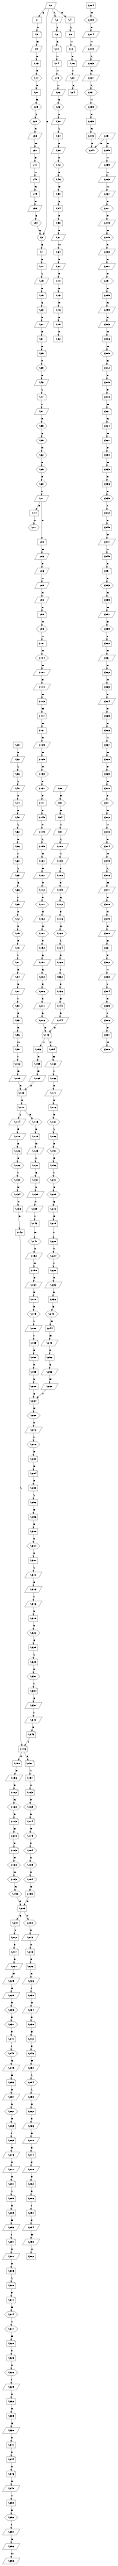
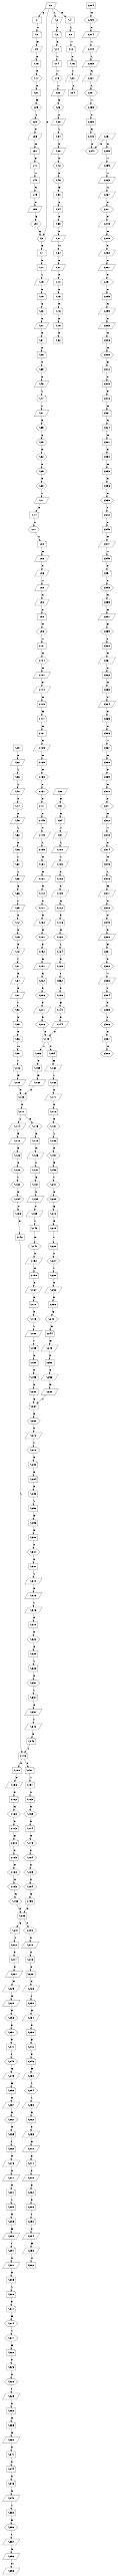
  strict digraph {
    node [shape=parallelogram]
    S1 [shape=box]
    S0
    S2
    S3 [shape=hexagon]
    S4 [shape=box]
    S5 [shape=note]
    S6 [shape=note]
    S7 [shape=box]
    S8 [shape=box]
    S9
    S10 [shape=note]
    S11 [shape=box]
    S12 [shape=note]
    S13 [shape=box]
    S14 [shape=box]
    S15
    S16 [shape=note]
    S17 [shape=hexagon]
    S18 [shape=hexagon]
    S19 [shape=note]
    S20
    S21 [shape=box]
    S22
    S23 [shape=box]
    S24 [shape=box]
    S25 [shape=hexagon]
    S26 [shape=hexagon]
    S27
    S29 [shape=hexagon]
    S30
    S31 [shape=box]
    S28 [shape=box]
    S32
    S33
    S34 [shape=note]
    S35 [shape=note]
    S36 [shape=box]
    S37 [shape=note]
    S38
    S39 [shape=hexagon]
    S40
    S41 [shape=note]
    S42 [shape=hexagon]
    S43
    S44 [shape=box]
    S45 [shape=box]
    S46 [shape=hexagon]
    S47 [shape=note]
    S48
    S49 [shape=box]
    S50 [shape=note]
    S51
    S52 [shape=box]
    S53
    S54 [shape=box]
    S55 [shape=hexagon]
    S56 [shape=box]
    S57 [shape=hexagon]
    S58 [shape=note]
    S59 [shape=hexagon]
    S60 [shape=box]
    S61
    S62 [shape=hexagon]
    S63
    S64 [shape=note]
    S65 [shape=hexagon]
    S66 [shape=hexagon]
    S67
    S68 [shape=hexagon]
    S69
    S70 [shape=box]
    S71
    S72 [shape=hexagon]
    S73 [shape=box]
    S74 [shape=note]
    S75 [shape=hexagon]
    S76 [shape=box]
    S77 [shape=hexagon]
    S78
    S79 [shape=note]
    S80 [shape=note]
    S81 [shape=hexagon]
    S82 [shape=box]
    S83
    S84
    S86
    S87
    S89
    S90 [shape=hexagon]
    S91 [shape=hexagon]
    S88
    S92
    S93 [shape=note]
    S94 [shape=box]
    S95 [shape=note]
    S96 [shape=box]
    S97
    S98 [shape=hexagon]
    S99 [shape=box]
    S100
    S101 [shape=box]
    S102 [shape=note]
    S103
    S104 [shape=hexagon]
    S105
    S106 [shape=note]
    S107
    S108 [shape=box]
    S109
    S110
    S111 [shape=box]
    S112 [shape=note]
    S113 [shape=note]
    S114
    S115 [shape=hexagon]
    S116 [shape=note]
    n117 [label=S417 shape=note]
    S118
    S119 [shape=note]
    S120 [shape=hexagon]
    S121 [shape=box]
    S122 [shape=box]
    S123
    S124 [shape=box]
    S125
    S126 [shape=hexagon]
    S127 [shape=note]
    S128 [shape=box]
    S129 [shape=box]
    S130 [shape=hexagon]
    S131 [shape=box]
    n132 [label=S532 shape=note]
    S133 [shape=hexagon]
    S134 [shape=hexagon]
    S135
    S136 [shape=box]
    S137 [shape=hexagon]
    S138 [shape=box]
    S139
    S140 [shape=note]
    S141 [shape=box]
    S142 [shape=box]
    S143 [shape=box]
    S144
    S145 [shape=note]
    S146 [shape=note]
    S147 [shape=hexagon]
    S148 [shape=note]
    S149
    S150 [shape=note]
    S151 [shape=note]
    S152
    S153 [shape=box]
    S154 [shape=note]
    S155 [shape=box]
    S156
    S157 [shape=note]
    S158 [shape=note]
    S159 [shape=box]
    S160
    S161 [shape=box]
    S162 [shape=note]
    S163 [shape=note]
    S164
    S165
    S166 [shape=note]
    S167
    S168 [shape=hexagon]
    S169 [shape=hexagon]
    S170 [shape=note]
    S171
    S172 [shape=box]
    S173 [shape=note]
    S174 [shape=note]
    S175 [shape=hexagon]
    S176 [shape=note]
    S177 [shape=hexagon]
    n178 [label=S678 shape=note]
    S179 [shape=hexagon]
    S180
    S181 [shape=hexagon]
    S182
    S183 [shape=note]
    S184 [shape=hexagon]
    S185 [shape=note]
    S186 [shape=note]
    S187 [shape=hexagon]
    S188 [shape=hexagon]
    S189 [shape=hexagon]
    S190 [shape=note]
    S191 [shape=hexagon]
    S192 [shape=box]
    S193 [shape=hexagon]
    S194 [shape=hexagon]
    S195 [shape=box]
    S196 [shape=note]
    S197
    S198 [shape=hexagon]
    S199 [shape=box]
    S200 [shape=box]
    S201 [shape=hexagon]
    S202 [shape=note]
    S203 [shape=box]
    S264 [shape=note]
    S205 [shape=hexagon]
    S206 [shape=hexagon]
    S207 [shape=box]
    S208 [shape=hexagon]
    S204 [shape=box]
    S209 [shape=hexagon]
    S210 [shape=box]
    S211
    S212 [shape=box]
    S213
    S214
    S215 [shape=note]
    S216 [shape=hexagon]
    S217 [shape=note]
    S218 [shape=box]
    S219
    S220 [shape=note]
    S221
    S222 [shape=box]
    S223
    S224 [shape=hexagon]
    S225
    S226
    S227
    S228 [shape=note]
    S229
    S230 [shape=note]
    S231 [shape=hexagon]
    S232
    S233 [shape=hexagon]
    S234
    S235 [shape=hexagon]
    S236 [shape=box]
    S237 [shape=hexagon]
    S238 [shape=note]
    S239 [shape=box]
    S240 [shape=hexagon]
    S241 [shape=note]
    S242 [shape=box]
    S243 [shape=note]
    S244 [shape=note]
    S245 [shape=hexagon]
    S246 [shape=note]
    S247 [shape=hexagon]
    S248
    S249
    S250
    S252 [shape=box]
    S253 [shape=note]
    S254 [shape=hexagon]
    S251
    S255 [shape=box]
    S256
    S257
    S258
    S259
    S260
    S261 [shape=hexagon]
    S262 [shape=box]
    S263
    S265 [shape=note]
    S266
    S267
    S268 [shape=hexagon]
    S269 [shape=note]
    S270
    S271 [shape=hexagon]
    S272
    S273
    S274 [shape=box]
    S275
    S276 [shape=hexagon]
    S277
    S278
    S279 [shape=hexagon]
    S280 [shape=note]
    S281 [shape=note]
    S282 [shape=box]
    S283
    S284 [shape=note]
    S285 [shape=note]
    S286 [shape=note]
    S287
    S288 [shape=box]
    S289 [shape=box]
    S290 [shape=note]
    S291 [shape=hexagon]
    S292 [shape=box]
    S293
    S294
    S295 [shape=note]
    S296 [shape=box]
    S297 [shape=note]
    S298
    S299
    S300 [shape=box]
    S301
    S302 [shape=box]
    S303
    S304 [shape=hexagon]
    S305 [shape=box]
    S306 [shape=box]
    S307 [shape=box]
    S308 [shape=note]
    S309 [shape=hexagon]
    S310
    S311 [shape=note]
    S312 [shape=note]
    S313
    S314 [shape=hexagon]
    S315 [shape=note]
    S316
    S317 [shape=hexagon]
    S318 [shape=box]
    S319 [shape=box]
    S320 [shape=note]
    S321 [shape=note]
    S322 [shape=hexagon]
    S323 [shape=note]
    S324 [shape=box]
    S325 [shape=box]
    S326 [shape=hexagon]
    S327 [shape=box]
    S328 [shape=box]
    S329
    S330 [shape=box]
    S331 [shape=hexagon]
    S332 [shape=box]
    S333 [shape=box]
    S334 [shape=note]
    S335 [shape=note]
    S336 [shape=note]
    S337
    S338
    S339 [shape=hexagon]
    S340
    S341 [shape=box]
    S342 [shape=note]
    S343 [shape=note]
    S344 [shape=note]
    S345 [shape=box]
    S346 [shape=note]
    S347
    S348
    S349 [shape=note]
    S350 [shape=box]
    S351 [shape=note]
    S352 [shape=hexagon]
    S353 [shape=hexagon]
    S354
    S355 [shape=box]
    S356
    S357
    S358
    S359 [shape=hexagon]
    S360 [shape=note]
    S361
    S362 [shape=note]
    S363 [shape=box]
    S364
    S365 [shape=box]
    S366 [shape=note]
    S367 [shape=note]
    S368 [shape=note]
    S369 [shape=box]
    S370 [shape=note]
    S371 [shape=hexagon]
    S372 [shape=box]
    S373 [shape=note]
    S374 [shape=hexagon]
    S375 [shape=note]
    S376 [shape=note]
    S377
    S378 [shape=hexagon]
    S379 [shape=box]
    S380
    S381 [shape=box]
    S382 [shape=hexagon]
    S383
    S384 [shape=note]
    S385 [shape=hexagon]
    S386 [shape=hexagon]
    S387 [shape=note]
    S388 [shape=hexagon]
    S1 -> S5 [label=Y]
    S0 -> S1 [label=C]
    S0 -> S2 [label=S]
    S0 -> S3 [label=C]
    S0 -> S4 [label=A]
    S2 -> S6 [label=S]
    S3 -> S7 [label=E]
    S4 -> S8 [label=S]
    S5 -> S9 [label=H]
    S6 -> S10 [label=G]
    S7 -> S11 [label=D]
    S8 -> S12 [label=V]
    S9 -> S13 [label=R]
    S10 -> S14 [label=V]
    S11 -> S15 [label=S]
    S12 -> S16 [label=P]
    S13 -> S17 [label=D]
    S14 -> S18 [label=V]
    S15 -> S19 [label=P]
    S16 -> S20 [label=I]
    S17 -> S21 [label=F]
    S18 -> S22 [label=V]
    S19 -> S23 [label=C]
    S20 -> S24 [label=G]
    S21 -> S25 [label=H]
    S22 -> S26 [label=G]
    S23 -> S27 [label=E]
    S25 -> S29 [label=S]
    S26 -> S30 [label=Y]
    S27 -> S31 [label=R]
    S29 -> S33 [label=A]
    S30 -> S34 [label=S]
    S31 -> S35 [label=R]
    S28 -> S32 [label=T]
    S32 -> S36 [label=S]
    S33 -> S37 [label=M]
    S34 -> S38 [label=K]
    S35 -> S39 [label=L]
    S36 -> S40 [label=S]
    S37 -> S41 [label=F]
    S38 -> S42 [label=L]
    S39 -> S43 [label=R]
    S40 -> S44 [label=L]
    S41 -> S45 [label=V]
    S42 -> S46 [label=L]
    S43 -> S47 [label=S]
    S44 -> S48 [label=L]
    S45 -> S49 [label=G]
    S46 -> S50 [label=H]
    S47 -> S51 [label=I]
    S48 -> S52 [label=S]
    S49 -> S53 [label=A]
    S50 -> S54 [label=G]
    S51 -> S55 [label=K]
    S52 -> S56 [label=R]
    S53 -> S57 [label=G]
    S54 -> S58 [label=D]
    S55 -> S59 [label=G]
    S56 -> S60 [label=I]
    S57 -> S3 [label=C]
    S58 -> S61 [label=F]
    S59 -> S62 [label=N]
    S60 -> S63 [label=S]
    S61 -> S64 [label=M]
    S62 -> S65 [label=E]
    S63 -> S66 [label=G]
    S64 -> S67 [label=E]
    S65 -> S68 [label=D]
    S66 -> S69 [label=I]
    S67 -> S70 [label=K]
    S68 -> S71 [label=V]
    S69 -> S72 [label=T]
    S70 -> S73 [label=E]
    S71 -> S74 [label=K]
    S72 -> S75 [label=T]
    S73 -> S76 [label=N]
    S74 -> S77 [label=Y]
    S75 -> S78 [label=K]
    S76 -> S79 [label=A]
-   S71 -> S80 [label=Y]
+   S77 -> S80 [label=Y]
    S78 -> S81 [label=I]
    S79 -> S82 [label=A]
    S80 -> S83 [label=K]
    S81 -> S84 [label=P]
    S83 -> S86 [label=L]
    S84 -> S87 [label=D]
    S86 -> S89 [label=V]
    S87 -> S90 [label=I]
    S89 -> S92 [label=A]
    S90 -> S93 [label=D]
    S91 -> S94 [label=F]
    S88 -> S91 [label=R]
    S92 -> S95 [label=L]
    S93 -> S96 [label=D]
    S94 -> S97 [label=V]
    S95 -> S98 [label=K]
    S96 -> S99 [label=M]
    S97 -> S100 [label=S]
    S98 -> S101 [label=V]
    S99 -> S102 [label=I]
    S100 -> S103 [label=V]
    S101 -> S104 [label=K]
    S102 -> S105 [label=H]
    S103 -> S106 [label=P]
    S104 -> S107 [label=K]
    S105 -> S108 [label=L]
    S106 -> S109 [label=L]
    S107 -> S110 [label=R]
    S108 -> S111 [label=T]
    S109 -> S112 [label=G]
    S110 -> S113 [label=K]
    S111 -> S114 [label=S]
    S111 -> S115 [label=D]
    S112 -> S116 [label=T]
    S113 -> n117 [label=H]
    S114 -> S118 [label=E]
    S115 -> S119 [label=K]
    S116 -> S120 [label=K]
    n117 -> S121 [label=K]
    S118 -> S122 [label=K]
    S119 -> S123 [label=N]
    S120 -> S124 [label=S]
    S121 -> S125 [label=N]
    S122 -> S126 [label=Q]
    S123 -> S127 [label=Y]
    S124 -> S128 [label=A]
    S125 -> S129 [label=K]
    S126 -> S130 [label=I]
    S127 -> S131 [label=G]
    S128 -> n132 [label=I]
    S129 -> S133 [label=K]
    S130 -> S134 [label=N]
    S131 -> S135 [label=L]
    n132 -> S136 [label=L]
    S133 -> S137 [label=P]
    S134 -> S138 [label=Y]
    S135 -> S139 [label=Y]
    S136 -> S140 [label=E]
    S137 -> S141 [label=T]
    S138 -> S142 [label=D]
    S139 -> S143 [label=V]
    S140 -> S144 [label=R]
    S141 -> S145 [label=T]
    S142 -> S146 [label=S]
    S143 -> S147 [label=N]
    S144 -> S148 [label=L]
    S145 -> S149 [label=Y]
    S146 -> S150 [label=L]
    S146 -> S151 [label=C]
    S147 -> S152 [label=L]
    S148 -> S153 [label=V]
    S148 -> S154 [label=Y]
    S149 -> S155 [label=S]
    S150 -> S156 [label=T]
    S151 -> S157 [label=V]
    S152 -> S158 [label=K]
    S153 -> S159 [label=L]
    S154 -> S160 [label=H]
    S155 -> S161 [label=K]
    S156 -> S162 [label=R]
    S157 -> S163 [label=W]
    S158 -> S164 [label=P]
    S159 -> S165 [label=H]
    S160 -> S166 [label=V]
    S161 -> S167 [label=K]
    S162 -> S168 [label=G]
    S163 -> S169 [label=D]
    S164 -> S170 [label=K]
    S165 -> S108 [label=L]
    S166 -> S171 [label=T]
    S167 -> S172 [label=K]
    S168 -> S173 [label=D]
    S169 -> S174 [label=D]
    S170 -> S175 [label=D]
    S171 -> S176 [label=T]
    S172 -> S177 [label=R]
    S173 -> n178 [label=E]
    S174 -> S179 [label=Q]
    S175 -> S180 [label=V]
    S176 -> S181 [label=K]
    S177 -> S182 [label=K]
    n178 -> S183 [label=L]
    S179 -> S184 [label=L]
    S180 -> S185 [label=I]
    S181 -> S186 [label=S]
    S182 -> S187 [label=K]
    S183 -> S188 [label=Q]
    S184 -> S189 [label=T]
    S185 -> S190 [label=K]
    S186 -> S191 [label=P]
    S187 -> S192 [label=A]
    S188 -> S193 [label=K]
    S189 -> S194 [label=A]
    S190 -> S195 [label=T]
    S191 -> S196 [label=E]
    S192 -> S197 [label=G]
    S193 -> S198 [label=G]
    S194 -> S199 [label=G]
    S195 -> S200 [label=A]
    S196 -> S201 [label=I]
    S197 -> S202 [label=G]
    S198 -> S203 [label=A]
    S199 -> S203 [label=A]
    S200 -> S264 [label=C]
    S201 -> S205 [label=Q]
    S202 -> S206 [label=R]
    S203 -> S207 [label=G]
    S203 -> S208 [label=Y]
    S264 -> S268 [label=N]
    S205 -> S210 [label=E]
    S206 -> S211 [label=L]
    S207 -> S212 [label=I]
    S208 -> S213 [label=T]
    S204 -> S209 [label=K]
    S209 -> S214 [label=L]
    S210 -> S215 [label=R]
    S211 -> S216 [label=R]
    S212 -> S217 [label=L]
    S213 -> S218 [label=L]
    S214 -> S219 [label=V]
    S215 -> S220 [label=I]
    S216 -> S148 [label=L]
    S217 -> S221 [label=R]
    S218 -> S222 [label=Q]
    S219 -> S223 [label=S]
    S220 -> S224 [label=Y]
    S221 -> S225 [label=Q]
    S222 -> S226 [label=L]
    S223 -> S227 [label=G]
    S224 -> S228 [label=I]
    S225 -> S229 [label=Q]
    S226 -> S230 [label=I]
    S227 -> S231 [label=S]
    S228 -> S232 [label=A]
    S229 -> S233 [label=D]
    S230 -> S234 [label=K]
    S231 -> S235 [label=V]
    S232 -> S236 [label=D]
    S233 -> S237 [label=P]
    S234 -> S238 [label=D]
    S235 -> S239 [label=L]
    S236 -> S240 [label=G]
    S237 -> S241 [label=P]
    S238 -> S242 [label=E]
    S239 -> S243 [label=G]
    S240 -> S244 [label=N]
    S241 -> S245 [label=I]
    S242 -> S246 [label=F]
    S243 -> S247 [label=L]
    S244 -> S248 [label=H]
    S245 -> S249 [label=G]
    S246 -> S250 [label=H]
    S248 -> S252 [label=A]
    S249 -> S253 [label=E]
    S250 -> S254 [label=S]
    S252 -> S256 [label=C]
    S253 -> S257 [label=K]
    S254 -> S258 [label=S]
    S251 -> S247 [label=D]
    S251 -> S255 [label=Q]
    S255 -> S259 [label=V]
    S256 -> S260 [label=H]
    S257 -> S261 [label=D]
    S258 -> S262 [label=N]
    S259 -> S263 [label=V]
    S260 -> S264 [label=I]
    S261 -> S265 [label=Q]
    S262 -> S266 [label=L]
    S263 -> S267 [label=W]
    S265 -> S269 [label=I]
    S266 -> S270 [label=Q]
    S267 -> S271 [label=D]
    S268 -> S272 [label=L]
    S269 -> S273 [label=K]
    S270 -> S274 [label=F]
    S271 -> S275 [label=D]
    S272 -> S276 [label=V]
    S273 -> S277 [label=A]
    S274 -> S278 [label=L]
    S275 -> S279 [label=N]
    S276 -> S280 [label=P]
    S277 -> S281 [label=K]
    S278 -> S282 [label=R]
    S279 -> S283 [label=L]
    S280 -> S284 [label=K]
    S281 -> S285 [label=V]
    S282 -> S286 [label=D]
    S283 -> S287 [label=A]
    S284 -> S288 [label=D]
    S285 -> S289 [label=N]
    S286 -> S290 [label=I]
    S287 -> S291 [label=A]
    S288 -> S292 [label=S]
    S289 -> S293 [label=E]
    S290 -> S294 [label=T]
    S291 -> S295 [label=A]
    S292 -> S296 [label=E]
    S293 -> S297 [label=I]
    S294 -> S298 [label=H]
    S295 -> S299 [label=G]
    S296 -> S300 [label=R]
    S297 -> S301 [label=T]
    S298 -> S302 [label=W]
    S299 -> S303 [label=F]
    S300 -> S304 [label=L]
    S301 -> S305 [label=D]
    S303 -> S306 [label=K]
    S304 -> S307 [label=A]
    S305 -> S308 [label=S]
    S306 -> S309 [label=M]
    S307 -> S310 [label=S]
    S308 -> S311 [label=P]
    S309 -> S312 [label=E]
    S310 -> S313 [label=K]
    S311 -> S314 [label=E]
    S312 -> S315 [label=L]
    S313 -> S316 [label=V]
    S314 -> S317 [label=V]
    S315 -> S318 [label=F]
    S316 -> S319 [label=T]
    S317 -> S320 [label=E]
    S318 -> S321 [label=K]
    S319 -> S322 [label=A]
    S320 -> S323 [label=L]
    S321 -> S324 [label=G]
    S322 -> S325 [label=G]
    S323 -> S326 [label=T]
    S324 -> S327 [label=M]
    S325 -> S328 [label=S]
    S326 -> S329 [label=I]
    S327 -> S330 [label=R]
    S328 -> S331 [label=T]
    S329 -> S332 [label=T]
    S330 -> S333 [label=K]
    S331 -> S334 [label=I]
    S332 -> S335 [label=K]
    S333 -> S336 [label=D]
    S334 -> S337 [label=G]
    S335 -> S338 [label=G]
    S336 -> S339 [label=D]
    S337 -> S340 [label=I]
    S338 -> S341 [label=T]
    S339 -> S342 [label=I]
    S340 -> S343 [label=D]
    S341 -> S344 [label=L]
    S342 -> S345 [label=T]
    S343 -> S146 [label=S]
    S344 -> S346 [label=T]
    S345 -> S347 [label=Q]
    S346 -> S348 [label=K]
    S347 -> S349 [label=V]
    S348 -> S350 [label=V]
    S349 -> S351 [label=L]
    S350 -> S352 [label=F]
    S351 -> S353 [label=L]
    S352 -> S354 [label=I]
    S353 -> S355 [label=N]
    S354 -> S356 [label=Q]
    S355 -> S357 [label=K]
    S356 -> S358 [label=M]
    S357 -> S359 [label=E]
    S359 -> S360 [label=I]
    S360 -> S361 [label=Q]
    S361 -> S362 [label=D]
    S362 -> S363 [label=K]
    S363 -> S364 [label=L]
    S364 -> S365 [label=D]
    S365 -> S366 [label=R]
    S366 -> S367 [label=V]
    S367 -> S368 [label=K]
    S368 -> S369 [label=D]
    S369 -> S370 [label=E]
    S370 -> S371 [label=P]
    S371 -> S372 [label=Q]
    S372 -> S373 [label=V]
    S373 -> S374 [label=D]
    S374 -> S375 [label=M]
    S375 -> S376 [label=S]
    S376 -> S377 [label=H]
    S377 -> S378 [label=R]
    S378 -> S379 [label=A]
    S379 -> S380 [label=D]
    S380 -> S381 [label=E]
    S381 -> S382 [label=L]
    S382 -> S383 [label=V]
    S383 -> S384 [label=I]
    S384 -> S385 [label=T]
    S385 -> S386 [label=I]
    S386 -> S387 [label=R]
    S387 -> S388 [label=M]
  }
